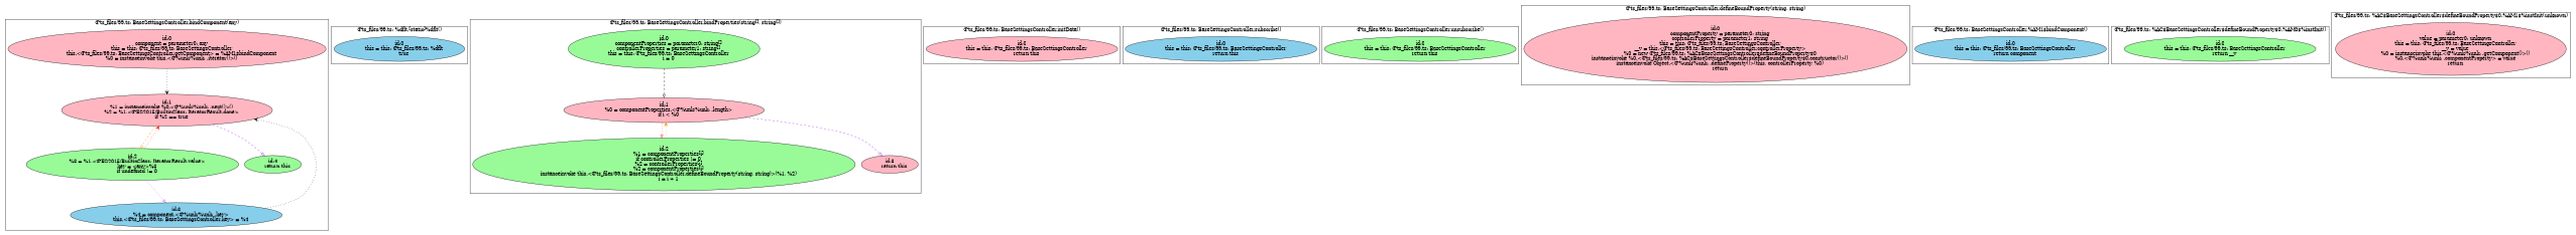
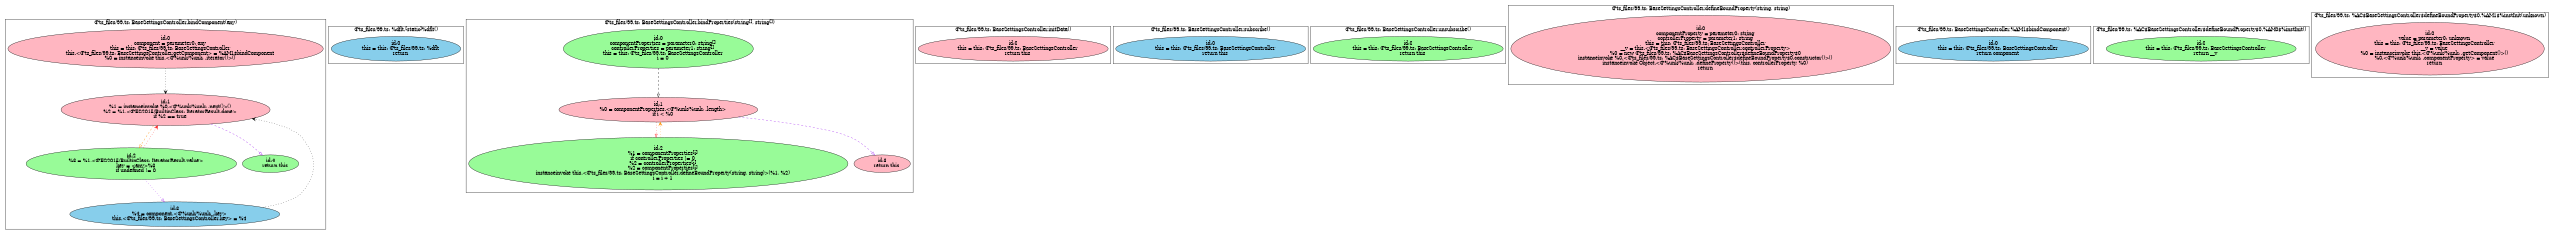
  digraph {
    fontname="DejaVu Serif"
    node [style=filled fillcolor=lightpink fontname="DejaVu Serif"]
    edge [color=black style=dotted arrowhead=onormal fontname="DejaVu Serif"]
    n1 [label="id:0\n      component = parameter0: any\n      this = this: @ts_files/99.ts: BaseSettingsController\n      this.<@ts_files/99.ts: BaseSettingsController.getComponent> = %AM1$bindComponent\n      %0 = instanceinvoke this.<@%unk/%unk: .iterator()>()"]
    n2 [label="id:1\n      %1 = instanceinvoke %0.<@%unk/%unk: .next()>()\n      %2 = %1.<@ES2015/BuiltinClass: IteratorResult.done>\n      if %2 == true"]
    n3 [label="id:2\n      %3 = %1.<@ES2015/BuiltinClass: IteratorResult.value>\n      key = <any>%3\n      if undefined != 0" fillcolor=palegreen]
    n4 [label="id:4\n      return this" fillcolor=palegreen]
    n5 [label="id:3\n      %4 = component.<@%unk/%unk: .key>\n      this.<@ts_files/99.ts: BaseSettingsController.key> = %4" fillcolor=skyblue]
-   n6 [label="id:0\n      this = this: @ts_files/99.ts: %dflt\n      true" fillcolor=skyblue]
+   n6 [label="id:0\n      this = this: @ts_files/99.ts: %dflt\n      return" fillcolor=skyblue]
    n7 [label="id:0\n      componentProperties = parameter0: string[]\n      controllerProperties = parameter1: string[]\n      this = this: @ts_files/99.ts: BaseSettingsController\n      i = 0" fillcolor=palegreen]
    n8 [label="id:1\n      %0 = componentProperties.<@%unk/%unk: .length>\n      if i < %0"]
    n9 [label="id:2\n      %1 = componentProperties[i]\n      if controllerProperties != 0\n      %2 = controllerProperties[i]\n      %2 = componentProperties[i]\n      instanceinvoke this.<@ts_files/99.ts: BaseSettingsController.defineBoundProperty(string, string)>(%1, %2)\n      i = i + 1" fillcolor=palegreen]
    n10 [label="id:3\n      return this"]
    n11 [label="id:0\n      this = this: @ts_files/99.ts: BaseSettingsController\n      return this"]
    n12 [label="id:0\n      this = this: @ts_files/99.ts: BaseSettingsController\n      return this" fillcolor=skyblue]
    n13 [label="id:0\n      this = this: @ts_files/99.ts: BaseSettingsController\n      return this" fillcolor=palegreen]
    n14 [label="id:0\n      componentProperty = parameter0: string\n      controllerProperty = parameter1: string\n      this = this: @ts_files/99.ts: BaseSettingsController\n      __v = this.<@ts_files/99.ts: BaseSettingsController.controllerProperty>\n      %0 = new @ts_files/99.ts: %AC$BaseSettingsController$defineBoundProperty$0\n      instanceinvoke %0.<@ts_files/99.ts: %AC$BaseSettingsController$defineBoundProperty$0.constructor()>()\n      instanceinvoke Object.<@%unk/%unk: .defineProperty()>(this, controllerProperty, %0)\n      return"]
    n15 [label="id:0\n      this = this: @ts_files/99.ts: BaseSettingsController\n      return component" fillcolor=skyblue]
    n16 [label="id:0\n      this = this: @ts_files/99.ts: BaseSettingsController\n      return __v" fillcolor=palegreen]
    n17 [label="id:0\n      value = parameter0: unknown\n      this = this: @ts_files/99.ts: BaseSettingsController\n      __v = value\n      %0 = instanceinvoke this.<@%unk/%unk: .getComponent()>()\n      %0.<@%unk/%unk: .componentProperty> = value\n      return"]
    subgraph cluster_1 {
      label="@ts_files/99.ts: BaseSettingsController.bindComponent(any)"
      n1
      n2
      n3
      n4
      n5
    }
    subgraph cluster_2 {
      label="@ts_files/99.ts: %dflt.[static]%dflt()"
      n6
    }
    subgraph cluster_3 {
      label="@ts_files/99.ts: BaseSettingsController.bindProperties(string[], string[])"
      n7
      n8
      n9
      n10
    }
    subgraph cluster_4 {
      label="@ts_files/99.ts: BaseSettingsController.initData()"
      n11
    }
    subgraph cluster_5 {
      label="@ts_files/99.ts: BaseSettingsController.subscribe()"
      n12
    }
    subgraph cluster_6 {
      label="@ts_files/99.ts: BaseSettingsController.unsubscribe()"
      n13
    }
    subgraph cluster_7 {
      label="@ts_files/99.ts: BaseSettingsController.defineBoundProperty(string, string)"
      n14
    }
    subgraph cluster_8 {
      label="@ts_files/99.ts: BaseSettingsController.%AM0()"
    }
    subgraph cluster_9 {
      label="@ts_files/99.ts: BaseSettingsController.%AM1$bindComponent()"
      n15
    }
    subgraph cluster_10 {
      label="@ts_files/99.ts: %AC$BaseSettingsController$defineBoundProperty$0.%AM0$%instInit()"
      n16
    }
    subgraph cluster_11 {
      label="@ts_files/99.ts: %AC$BaseSettingsController$defineBoundProperty$0.%AM1$%instInit(unknown)"
      n17
    }
    n1 -> n2 [arrowhead=vee]
    n2 -> n3 [color=darkorange style=dashed]
    n2 -> n4 [color=purple style=dashed]
    n3 -> n2 [color=red arrowhead=vee]
    n3 -> n5 [color=purple]
    n5 -> n2 [arrowhead=vee]
    n7 -> n8 [style=dashed]
    n8 -> n9 [color=red]
    n8 -> n10 [color=purple style=dashed]
    n9 -> n8 [color=darkorange arrowhead=vee]
  }
